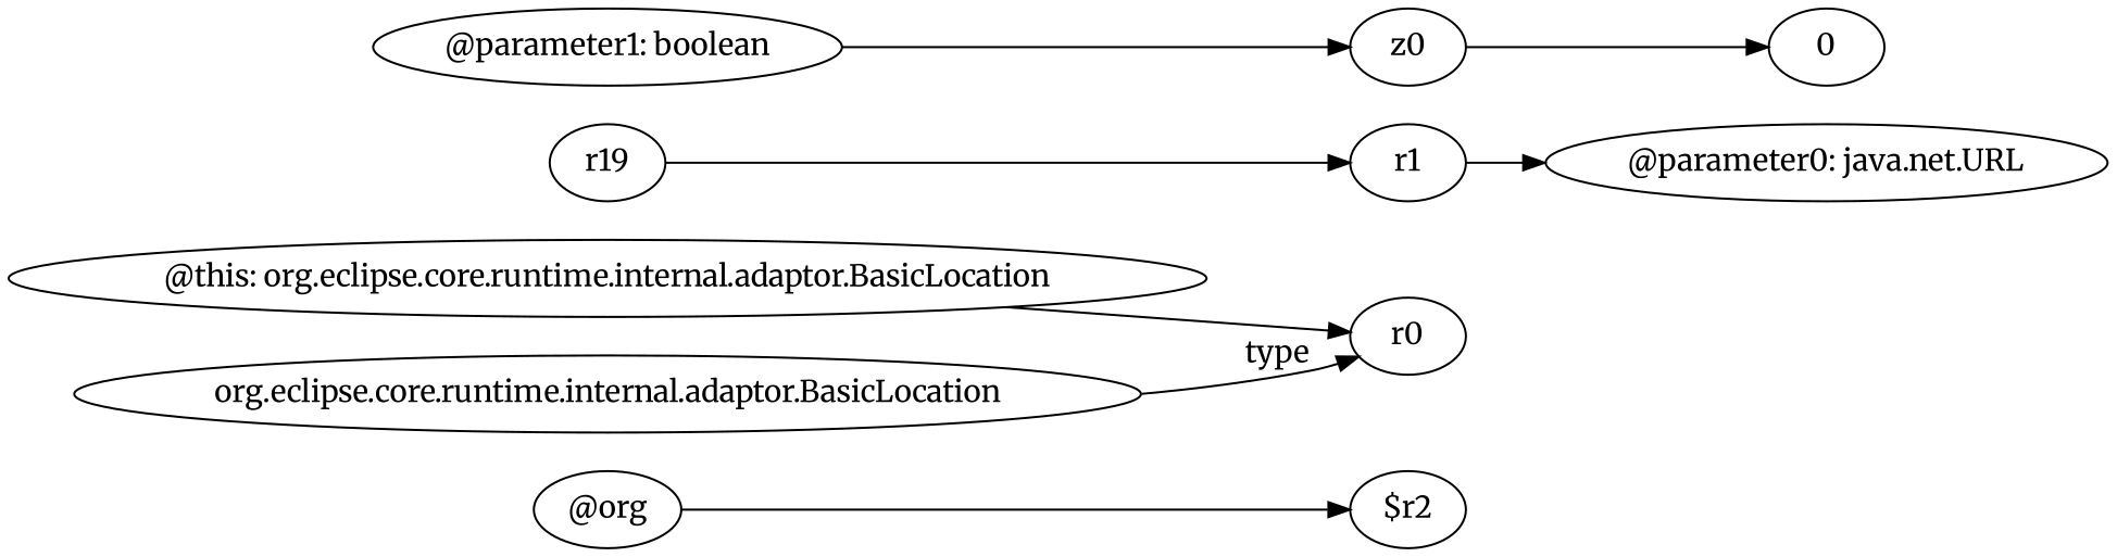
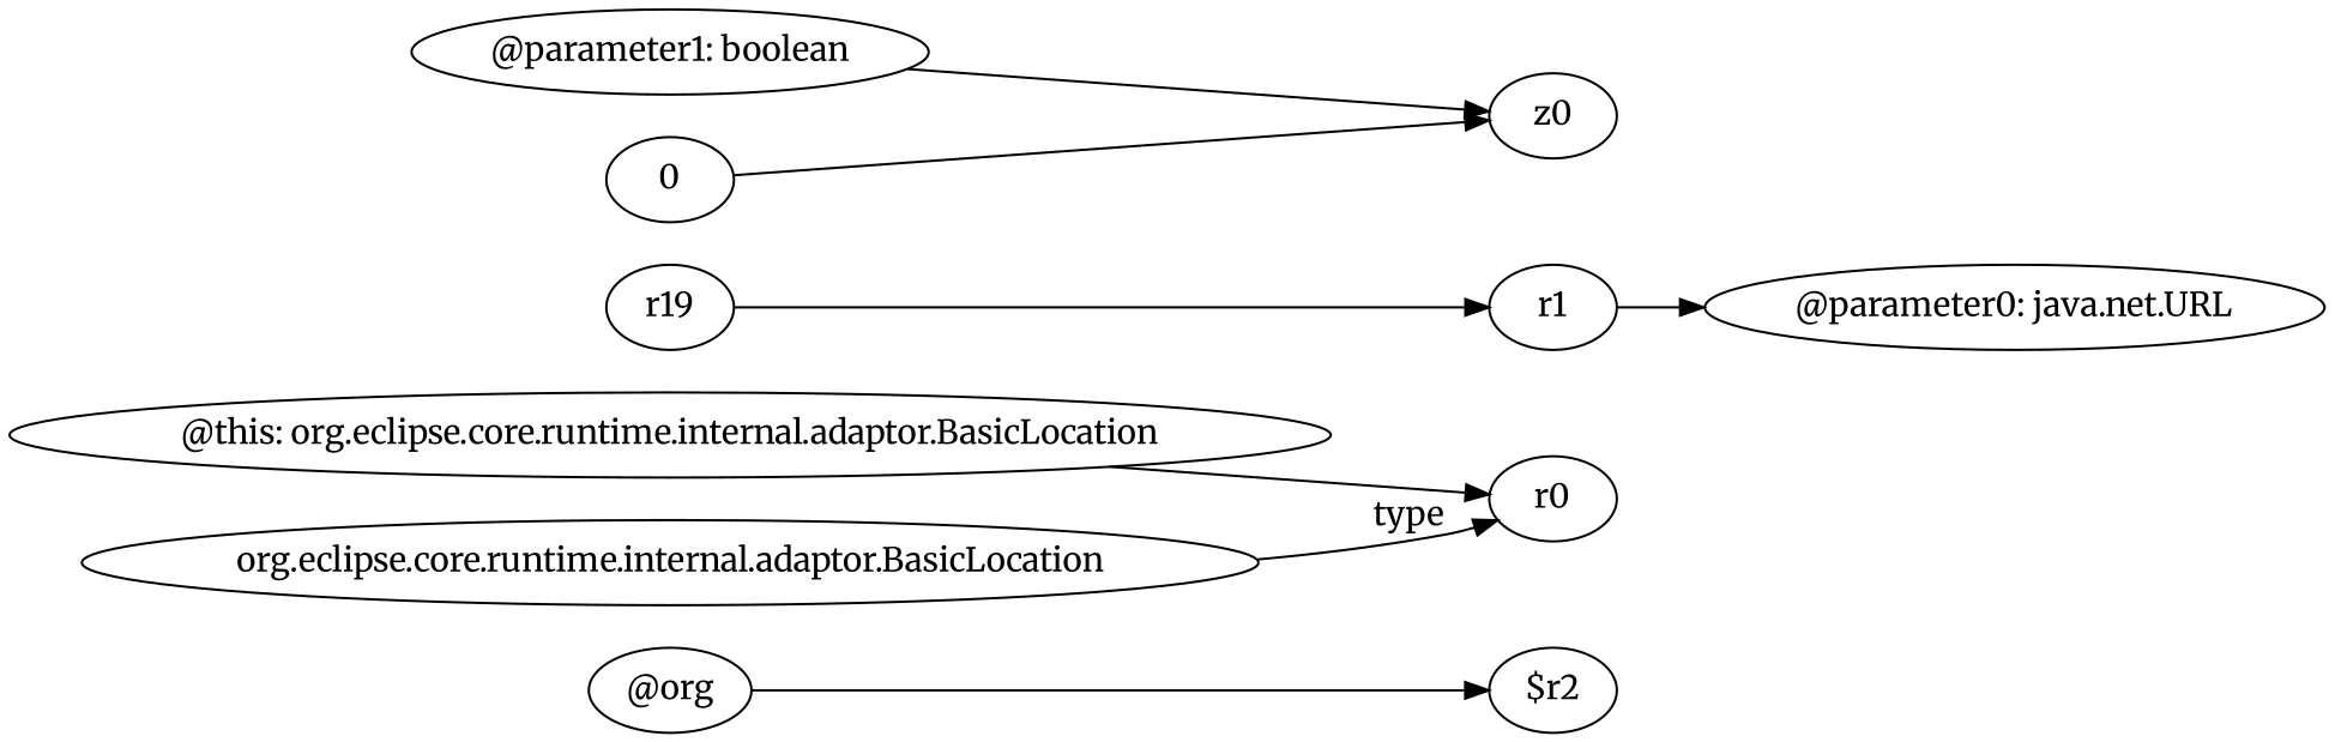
  digraph {
    fontname=Merriweather
    rankdir=LR
    node [fontname=Merriweather]
    edge [fontname=Merriweather]
    n1 [label="@org"]
    n2 [label="$r2"]
    n3 [label="@this: org.eclipse.core.runtime.internal.adaptor.BasicLocation"]
    n4 [label=r0]
    n5 [label="org.eclipse.core.runtime.internal.adaptor.BasicLocation"]
    n6 [label=r19]
    n7 [label=r1]
    n8 [label="@parameter0: java.net.URL"]
    n9 [label="@parameter1: boolean"]
    n10 [label=z0]
    n11 [label=0]
    n1 -> n2
    n3 -> n4
    n5 -> n4 [label=type]
    n6 -> n7
    n7 -> n8
    n9 -> n10
-   n10 -> n11
+   n11 -> n10
  }
